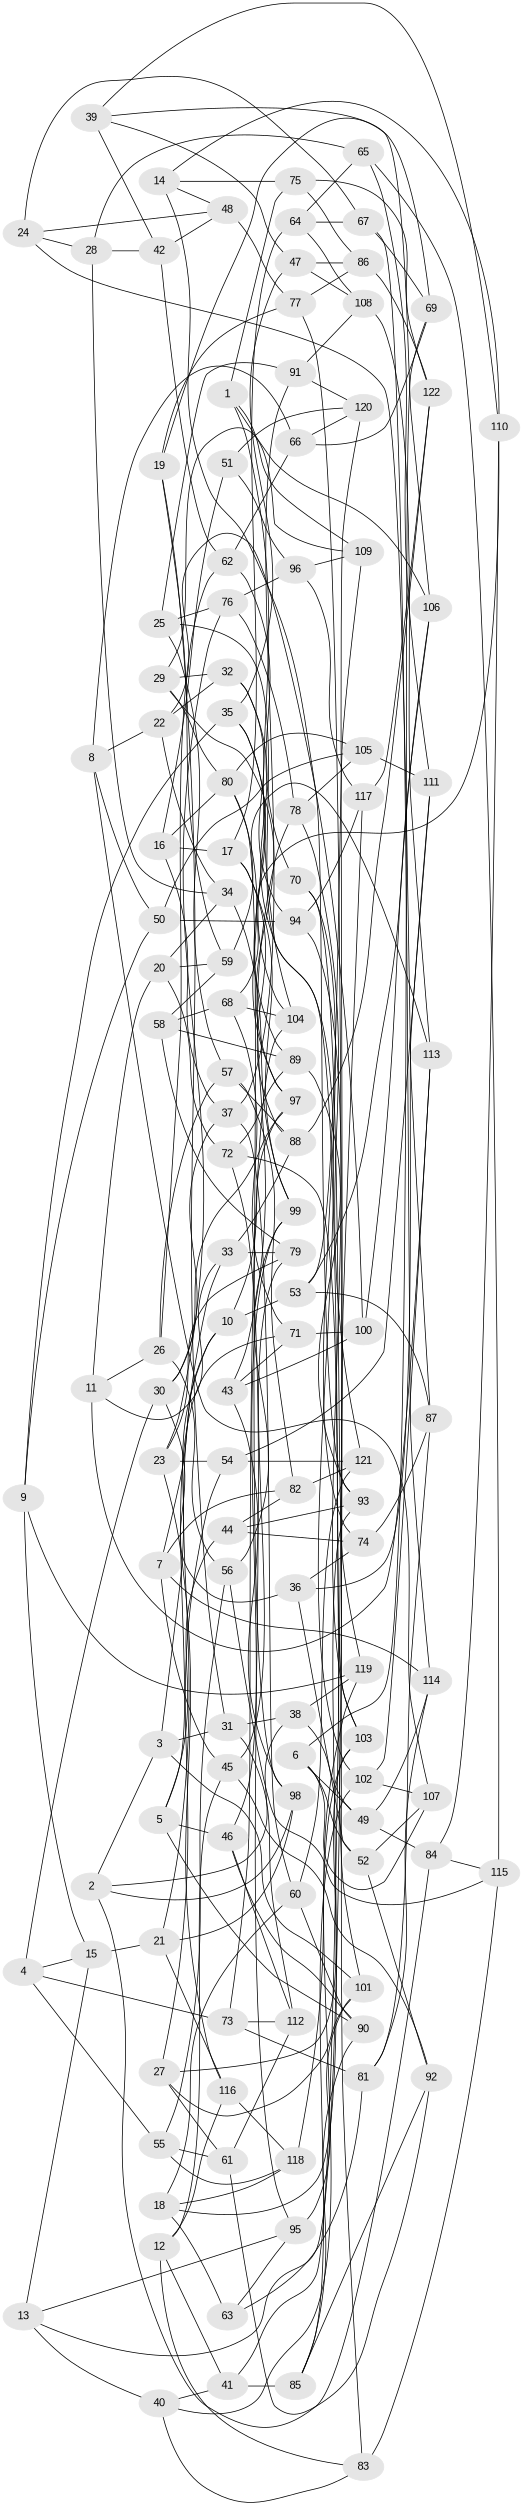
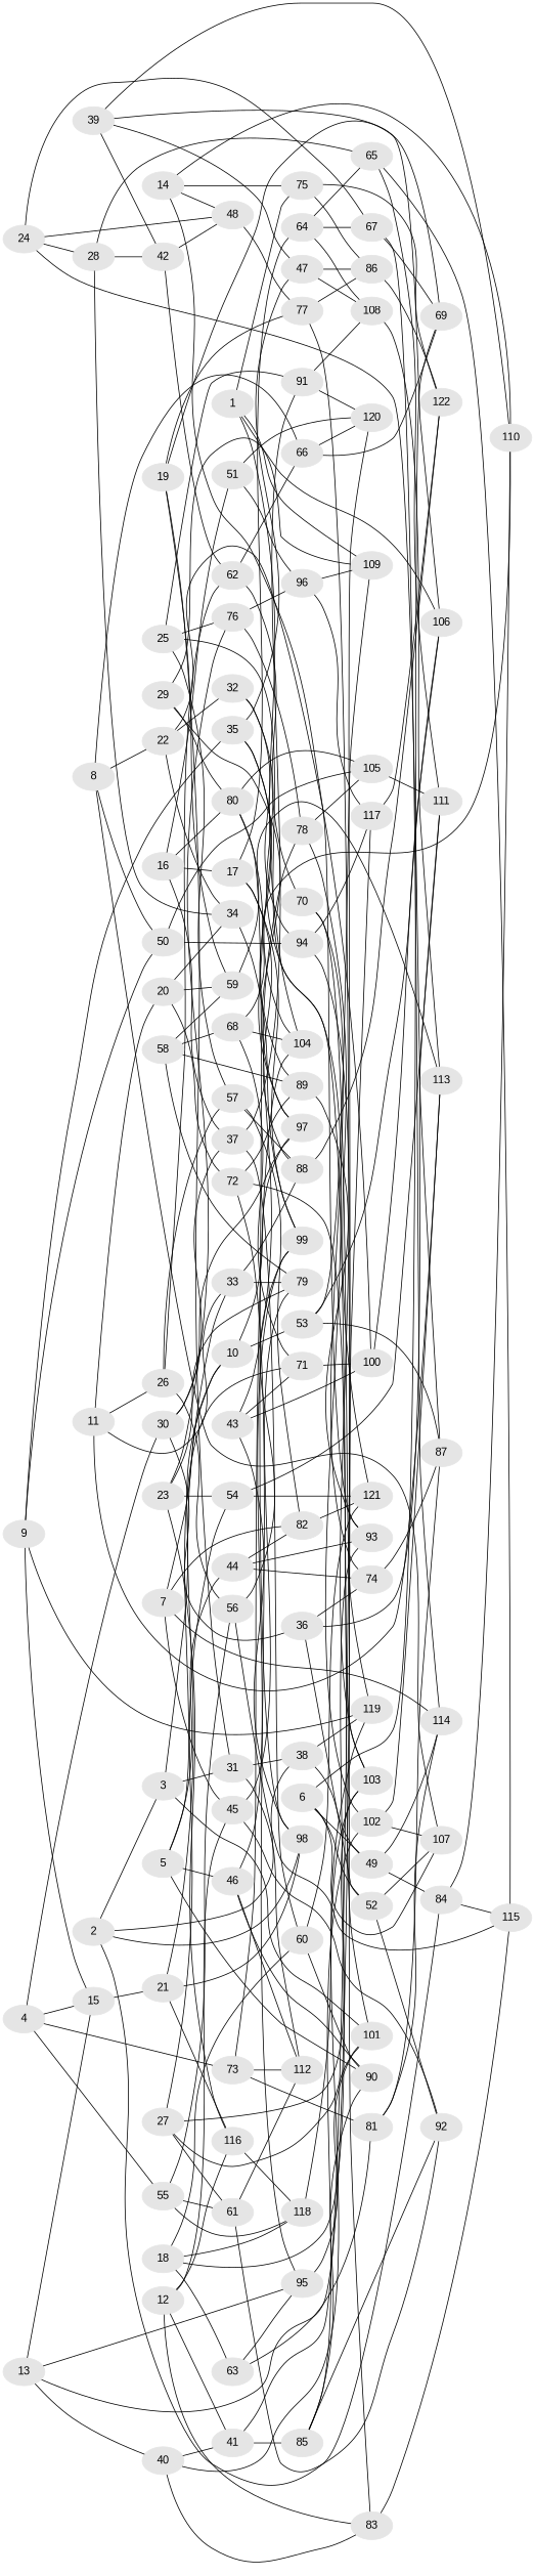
  graph {
    fontname="Liberation Sans"
    rankdir=LR
    node [color=gray90 fontname="Liberation Sans" style=filled]
    edge [fontname="Liberation Sans"]
    1
    75
    104
    106
    109
    86
    122
    2
    3
    38
    84
    98
    10
    31
    101
    49
    119
    110
    115
    53
    97
    112
    4
    15
    30
    55
    73
    21
    37
    36
    118
    56
    61
    81
    5
    44
    46
    71
    90
    82
    93
    74
    99
    100
    6
    52
    69
    107
    114
    92
    7
    45
    79
    121
    8
    22
    50
    66
    34
    32
    94
    105
    120
    9
    35
    47
    89
    87
    11
    20
    26
    33
    113
    59
    72
    57
    62
    88
    12
    41
    83
    116
    85
    117
    13
    40
    95
    103
    14
    48
    77
    16
    17
    51
    80
    64
    60
    91
    96
    67
    65
    108
    18
    63
    19
    102
    23
    54
    76
    111
    78
    24
    28
    42
    25
    70
    27
    29
    39
    43
    58
    68
    1 -- 75
    1 -- 104
    1 -- 106
    1 -- 109
    75 -- 86
    75 -- 122
    86 -- 122
    2 -- 3
    2 -- 38
    2 -- 84
    2 -- 98
    3 -- 10
    3 -- 31
    3 -- 101
    38 -- 49
    38 -- 119
    84 -- 110
    84 -- 115
    10 -- 53
    10 -- 97
    31 -- 38
    31 -- 112
    49 -- 84
    49 -- 114
    53 -- 106
    53 -- 109
    53 -- 87
    4 -- 15
    4 -- 30
    4 -- 55
    4 -- 73
    15 -- 21
    30 -- 97
    30 -- 37
    30 -- 36
    55 -- 118
    55 -- 56
    55 -- 61
    73 -- 104
    73 -- 112
    73 -- 81
    21 -- 98
    21 -- 33
    21 -- 116
    37 -- 60
    37 -- 91
    36 -- 74
    36 -- 52
    36 -- 111
    118 -- 119
    56 -- 115
    56 -- 99
    61 -- 112
    61 -- 92
    81 -- 114
    81 -- 87
    5 -- 44
    5 -- 46
    5 -- 71
    5 -- 90
    44 -- 82
    44 -- 93
    44 -- 74
    46 -- 112
    46 -- 90
    46 -- 99
    71 -- 100
    82 -- 121
    74 -- 87
    100 -- 106
    6 -- 49
    6 -- 52
    6 -- 69
    6 -- 107
    52 -- 107
    52 -- 92
    7 -- 10
    7 -- 82
    7 -- 114
    7 -- 45
    45 -- 92
    45 -- 79
    8 -- 107
    8 -- 22
    8 -- 50
    8 -- 66
    22 -- 100
    22 -- 34
    22 -- 32
    50 -- 94
    50 -- 105
    66 -- 69
    66 -- 120
    34 -- 99
    32 -- 94
    32 -- 102
    94 -- 117
    94 -- 103
    105 -- 111
    9 -- 119
    9 -- 15
    9 -- 50
    9 -- 35
    35 -- 104
    35 -- 47
    35 -- 89
    47 -- 86
    47 -- 108
    89 -- 93
    11 -- 20
    11 -- 26
    11 -- 33
    11 -- 113
    20 -- 34
    20 -- 59
    20 -- 72
    26 -- 56
    26 -- 57
    26 -- 62
    33 -- 79
    33 -- 88
    59 -- 113
    72 -- 89
    72 -- 95
    72 -- 103
    57 -- 82
    57 -- 88
    62 -- 66
    62 -- 70
    88 -- 122
    12 -- 45
    12 -- 41
    12 -- 83
    12 -- 116
    41 -- 85
    41 -- 117
    83 -- 115
    116 -- 118
    85 -- 90
    85 -- 92
    85 -- 102
    117 -- 122
    13 -- 15
    13 -- 120
    13 -- 40
    13 -- 95
    40 -- 41
    40 -- 83
    40 -- 103
    95 -- 101
    14 -- 75
    14 -- 110
    14 -- 93
    14 -- 48
    48 -- 77
    77 -- 86
    77 -- 83
    16 -- 37
    16 -- 17
    16 -- 51
    16 -- 80
    17 -- 99
    17 -- 88
    17 -- 64
    51 -- 120
    51 -- 96
    80 -- 98
    80 -- 97
    80 -- 105
    64 -- 67
    64 -- 65
    64 -- 108
    60 -- 90
    60 -- 121
    91 -- 120
    91 -- 108
    96 -- 109
    96 -- 117
    67 -- 69
    67 -- 114
    65 -- 115
    65 -- 111
    108 -- 113
    18 -- 118
    18 -- 93
    18 -- 60
    18 -- 63
    63 -- 81
    63 -- 95
    19 -- 31
    19 -- 69
    19 -- 59
    19 -- 77
    102 -- 107
    102 -- 113
    23 -- 79
    23 -- 116
    23 -- 54
    23 -- 76
    54 -- 121
    54 -- 111
    76 -- 96
    76 -- 78
    78 -- 121
    78 -- 105
    24 -- 87
    24 -- 48
    24 -- 67
    24 -- 28
    28 -- 34
    28 -- 65
    28 -- 42
    42 -- 62
    42 -- 48
    25 -- 101
    25 -- 57
    25 -- 91
    25 -- 76
    70 -- 119
    70 -- 74
    27 -- 101
    27 -- 61
    27 -- 103
    27 -- 54
    29 -- 109
    29 -- 97
-   29 -- 32
    29 -- 80
    39 -- 106
    39 -- 110
    39 -- 47
    39 -- 42
    43 -- 98
    43 -- 71
    43 -- 100
    43 -- 78
    58 -- 79
    58 -- 89
    58 -- 59
    58 -- 68
    68 -- 104
    68 -- 110
    68 -- 71
  }
